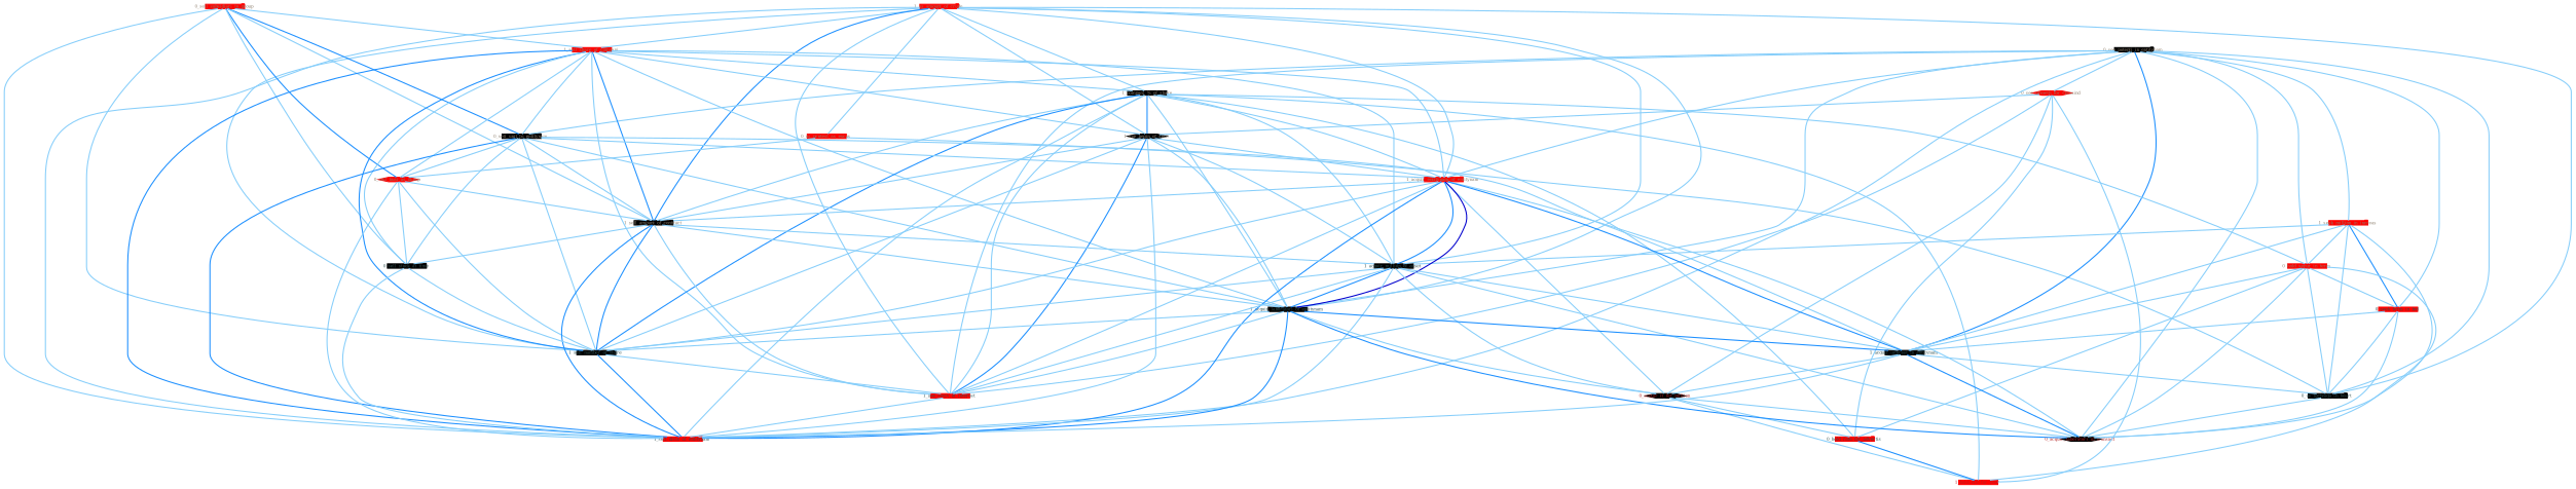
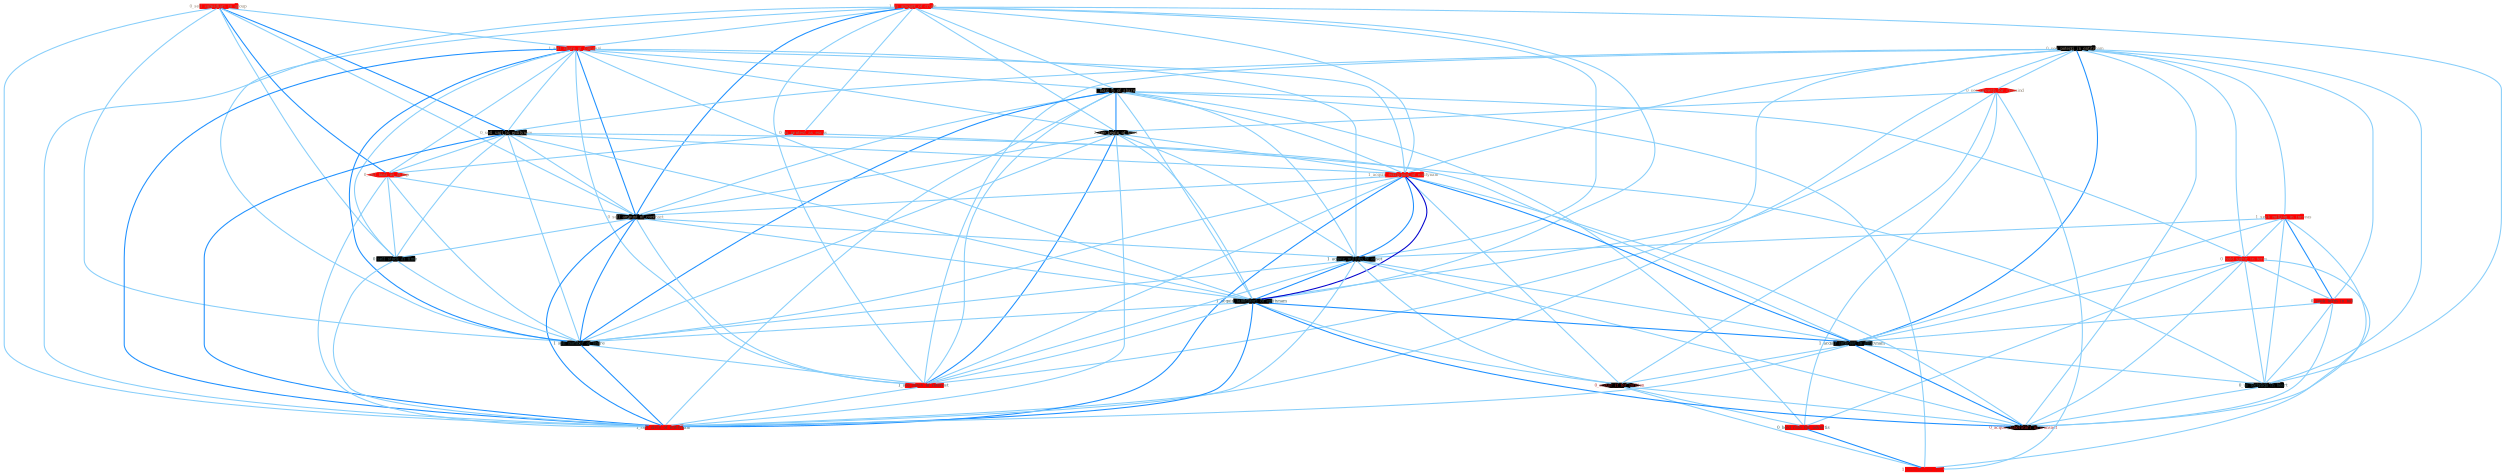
  graph {
    node [color=red fixedsize=true fontcolor="#8b7d6b" fontsize=4 shape=folder style=filled]
    edge [color="#87cefa" w=1]
    "1_us_amount_of_crude " [height=.06 width=.5]
    "0_us_protest_as_excus " [height=.06 shape=box width=.5]
    "0_sell_subsidiari_to_group " [height=.06 width=.5]
    "0_see_potenti_in_entitynam " [color=black height=.06 width=.5]
    "1_sell_share_of_compani " [height=.06 shape=box width=.5]
    "0_see_growth_for_remaind " [height=.06 shape=hexagon width=.5]
    "1_seek_million_in_increas " [height=.06 width=.5]
-   "1_hold_%_of_share " [color=black height=.06 shape=box width=.5 label="1_compani_%_of_share"]
+   "1_hold_%_of_share " [color=black height=.06 shape=box width=.5]
    "0_sell_unit_to_entitynam " [color=black height=.06 width=.5]
    "0_sell_busi_as_group " [height=.06 shape=hexagon width=.5]
    "0_hold_secur_in_term " [height=.06 shape=box width=.5]
-   "1_see_begin_of_shift " [color=black height=.06 shape=hexagon width=.5]
+   "1_see_begin_of_shift " [color=black height=.06 shape=hexagon width=.5 label="2_see_begin_of_shift"]
    "1_acquir_entitynam_of_entitynam " [height=.06 width=.5]
-   "1_sell_amount_of_contract " [color=black height=.06 width=.5]
+   "1_sell_amount_of_contract " [color=black height=.06 width=.5 label="0_sell_amount_of_contract"]
    "0_acquir_it_for_million " [color=black fontcolor="#b22222" height=.06 shape=hexagon width=.5]
    "0_acquir_laboratori_in_transact " [color=black fontcolor="#b22222" height=.06 shape=hexagon width=.5]
    "1_hold_bill_for_year " [fontcolor="#b22222" height=.06 shape=box width=.5]
    "1_acquir_million_of_asset " [color=black fontcolor="#2f4f4f" height=.06 shape=box width=.5]
    "1_acquir_laboratori_of_entitynam " [color=black fontcolor="#2f4f4f" height=.06 shape=box width=.5]
    "0_us_techniqu_in_heart " [color=black fontcolor="#2f4f4f" height=.06 width=.5]
    "1_sell_number_of_share " [color=black fontcolor="#2f4f4f" height=.06 shape=box width=.5]
    "1_see_reviv_of_interest " [fontcolor="#2f4f4f" height=.06 shape=box width=.5]
    "1_sell_divis_of_entitynam " [fontcolor="#2f4f4f" height=.06 width=.5]
    "0_sell_stock_at_time " [color=black fontcolor="#2f4f4f" height=.06 width=.5]
    "0_seek_term_in_bid " [fontcolor="#2f4f4f" height=.06 shape=box width=.5]
    "1_acquir_interest_in_entitynam " [color=black fontcolor="#2f4f4f" height=.06 width=.5]
    "0_hold_rate_for_advertis " [fontcolor="#2f4f4f" height=.06 width=.5]
    subgraph sub_1 {
      "1_us_amount_of_crude "
      "0_us_protest_as_excus "
      "0_sell_subsidiari_to_group "
      "0_see_potenti_in_entitynam "
      "1_sell_share_of_compani "
      "0_see_growth_for_remaind "
      "1_seek_million_in_increas "
      "1_hold_%_of_share "
      "0_sell_unit_to_entitynam "
      "0_sell_busi_as_group "
      "0_hold_secur_in_term "
      "1_see_begin_of_shift "
      "1_acquir_entitynam_of_entitynam "
      "1_sell_amount_of_contract "
    }
    subgraph sub_2 {
      "0_acquir_it_for_million "
      "0_acquir_laboratori_in_transact "
      "1_hold_bill_for_year "
    }
    "1_us_amount_of_crude " -- "0_us_protest_as_excus "
    "1_us_amount_of_crude " -- "1_sell_share_of_compani "
    "1_us_amount_of_crude " -- "1_hold_%_of_share "
    "1_us_amount_of_crude " -- "1_see_begin_of_shift "
    "1_us_amount_of_crude " -- "1_acquir_entitynam_of_entitynam "
    "1_us_amount_of_crude " -- "1_sell_amount_of_contract " [color="#1e90ff" w=2]
    "1_us_amount_of_crude " -- "1_acquir_million_of_asset "
    "1_us_amount_of_crude " -- "1_acquir_laboratori_of_entitynam "
    "1_us_amount_of_crude " -- "0_us_techniqu_in_heart "
    "1_us_amount_of_crude " -- "1_sell_number_of_share "
    "1_us_amount_of_crude " -- "1_see_reviv_of_interest "
    "1_us_amount_of_crude " -- "1_sell_divis_of_entitynam "
    "0_us_protest_as_excus " -- "0_sell_busi_as_group "
    "0_us_protest_as_excus " -- "0_us_techniqu_in_heart "
    "0_sell_subsidiari_to_group " -- "1_sell_share_of_compani "
    "0_sell_subsidiari_to_group " -- "0_sell_unit_to_entitynam " [color="#1e90ff" w=2]
    "0_sell_subsidiari_to_group " -- "0_sell_busi_as_group " [color="#1e90ff" w=2]
    "0_sell_subsidiari_to_group " -- "1_sell_amount_of_contract "
    "0_sell_subsidiari_to_group " -- "1_sell_number_of_share "
    "0_sell_subsidiari_to_group " -- "1_sell_divis_of_entitynam "
    "0_sell_subsidiari_to_group " -- "0_sell_stock_at_time "
    "0_see_potenti_in_entitynam " -- "0_see_growth_for_remaind "
    "0_see_potenti_in_entitynam " -- "1_seek_million_in_increas "
    "0_see_potenti_in_entitynam " -- "0_sell_unit_to_entitynam "
    "0_see_potenti_in_entitynam " -- "0_hold_secur_in_term "
    "0_see_potenti_in_entitynam " -- "1_acquir_entitynam_of_entitynam "
    "0_see_potenti_in_entitynam " -- "0_acquir_laboratori_in_transact "
    "0_see_potenti_in_entitynam " -- "1_acquir_laboratori_of_entitynam "
    "0_see_potenti_in_entitynam " -- "0_us_techniqu_in_heart "
    "0_see_potenti_in_entitynam " -- "1_see_reviv_of_interest "
    "0_see_potenti_in_entitynam " -- "1_sell_divis_of_entitynam "
    "0_see_potenti_in_entitynam " -- "0_seek_term_in_bid "
    "0_see_potenti_in_entitynam " -- "1_acquir_interest_in_entitynam " [color="#1e90ff" w=2]
    "1_sell_share_of_compani " -- "1_hold_%_of_share "
    "1_sell_share_of_compani " -- "0_sell_unit_to_entitynam "
    "1_sell_share_of_compani " -- "0_sell_busi_as_group "
    "1_sell_share_of_compani " -- "1_see_begin_of_shift "
    "1_sell_share_of_compani " -- "1_acquir_entitynam_of_entitynam "
    "1_sell_share_of_compani " -- "1_sell_amount_of_contract " [color="#1e90ff" w=2]
    "1_sell_share_of_compani " -- "1_acquir_million_of_asset "
    "1_sell_share_of_compani " -- "1_acquir_laboratori_of_entitynam "
    "1_sell_share_of_compani " -- "1_sell_number_of_share " [color="#1e90ff" w=2]
    "1_sell_share_of_compani " -- "1_see_reviv_of_interest "
    "1_sell_share_of_compani " -- "1_sell_divis_of_entitynam " [color="#1e90ff" w=2]
    "1_sell_share_of_compani " -- "0_sell_stock_at_time "
    "0_see_growth_for_remaind " -- "1_see_begin_of_shift "
    "0_see_growth_for_remaind " -- "0_acquir_it_for_million "
    "0_see_growth_for_remaind " -- "1_hold_bill_for_year "
    "0_see_growth_for_remaind " -- "1_see_reviv_of_interest "
    "0_see_growth_for_remaind " -- "0_hold_rate_for_advertis "
    "1_seek_million_in_increas " -- "0_hold_secur_in_term "
    "1_seek_million_in_increas " -- "0_acquir_laboratori_in_transact "
    "1_seek_million_in_increas " -- "1_acquir_million_of_asset "
    "1_seek_million_in_increas " -- "0_us_techniqu_in_heart "
    "1_seek_million_in_increas " -- "0_seek_term_in_bid " [color="#1e90ff" w=2]
    "1_seek_million_in_increas " -- "1_acquir_interest_in_entitynam "
    "1_hold_%_of_share " -- "0_hold_secur_in_term "
    "1_hold_%_of_share " -- "1_see_begin_of_shift " [color="#1e90ff"]
    "1_hold_%_of_share " -- "1_acquir_entitynam_of_entitynam "
    "1_hold_%_of_share " -- "1_sell_amount_of_contract "
    "1_hold_%_of_share " -- "1_hold_bill_for_year "
    "1_hold_%_of_share " -- "1_acquir_million_of_asset "
    "1_hold_%_of_share " -- "1_acquir_laboratori_of_entitynam "
    "1_hold_%_of_share " -- "1_sell_number_of_share " [color="#1e90ff" w=2]
    "1_hold_%_of_share " -- "1_see_reviv_of_interest "
    "1_hold_%_of_share " -- "1_sell_divis_of_entitynam "
    "1_hold_%_of_share " -- "0_hold_rate_for_advertis "
    "0_sell_unit_to_entitynam " -- "0_sell_busi_as_group "
    "0_sell_unit_to_entitynam " -- "1_acquir_entitynam_of_entitynam "
    "0_sell_unit_to_entitynam " -- "1_sell_amount_of_contract "
    "0_sell_unit_to_entitynam " -- "1_acquir_laboratori_of_entitynam "
    "0_sell_unit_to_entitynam " -- "1_sell_number_of_share "
    "0_sell_unit_to_entitynam " -- "1_sell_divis_of_entitynam " [color="#1e90ff" w=2]
    "0_sell_unit_to_entitynam " -- "0_sell_stock_at_time "
    "0_sell_unit_to_entitynam " -- "1_acquir_interest_in_entitynam "
    "0_sell_busi_as_group " -- "1_sell_amount_of_contract "
    "0_sell_busi_as_group " -- "1_sell_number_of_share "
    "0_sell_busi_as_group " -- "1_sell_divis_of_entitynam "
    "0_sell_busi_as_group " -- "0_sell_stock_at_time "
    "0_hold_secur_in_term " -- "0_acquir_laboratori_in_transact "
    "0_hold_secur_in_term " -- "1_hold_bill_for_year "
    "0_hold_secur_in_term " -- "0_us_techniqu_in_heart "
    "0_hold_secur_in_term " -- "0_seek_term_in_bid "
    "0_hold_secur_in_term " -- "1_acquir_interest_in_entitynam "
    "0_hold_secur_in_term " -- "0_hold_rate_for_advertis "
    "1_see_begin_of_shift " -- "1_acquir_entitynam_of_entitynam "
    "1_see_begin_of_shift " -- "1_sell_amount_of_contract "
    "1_see_begin_of_shift " -- "1_acquir_million_of_asset "
    "1_see_begin_of_shift " -- "1_acquir_laboratori_of_entitynam "
    "1_see_begin_of_shift " -- "1_sell_number_of_share "
    "1_see_begin_of_shift " -- "1_see_reviv_of_interest " [color="#1e90ff" w=2]
    "1_see_begin_of_shift " -- "1_sell_divis_of_entitynam "
    "1_acquir_entitynam_of_entitynam " -- "1_sell_amount_of_contract "
    "1_acquir_entitynam_of_entitynam " -- "0_acquir_it_for_million "
    "1_acquir_entitynam_of_entitynam " -- "0_acquir_laboratori_in_transact "
    "1_acquir_entitynam_of_entitynam " -- "1_acquir_million_of_asset " [color="#1e90ff" w=2]
    "1_acquir_entitynam_of_entitynam " -- "1_acquir_laboratori_of_entitynam " [color="#0000cd" w=3]
    "1_acquir_entitynam_of_entitynam " -- "1_sell_number_of_share "
    "1_acquir_entitynam_of_entitynam " -- "1_see_reviv_of_interest "
    "1_acquir_entitynam_of_entitynam " -- "1_sell_divis_of_entitynam " [color="#1e90ff" w=2]
    "1_acquir_entitynam_of_entitynam " -- "1_acquir_interest_in_entitynam " [color="#1e90ff" w=2]
    "1_sell_amount_of_contract " -- "1_acquir_million_of_asset "
    "1_sell_amount_of_contract " -- "1_acquir_laboratori_of_entitynam "
    "1_sell_amount_of_contract " -- "1_sell_number_of_share " [color="#1e90ff" w=2]
    "1_sell_amount_of_contract " -- "1_see_reviv_of_interest "
    "1_sell_amount_of_contract " -- "1_sell_divis_of_entitynam " [color="#1e90ff" w=2]
    "1_sell_amount_of_contract " -- "0_sell_stock_at_time "
    "0_acquir_it_for_million " -- "0_acquir_laboratori_in_transact "
    "0_acquir_it_for_million " -- "1_hold_bill_for_year "
    "0_acquir_it_for_million " -- "0_hold_rate_for_advertis "
    "1_acquir_million_of_asset " -- "0_acquir_it_for_million "
    "1_acquir_million_of_asset " -- "0_acquir_laboratori_in_transact "
    "1_acquir_million_of_asset " -- "1_acquir_laboratori_of_entitynam " [color="#1e90ff" w=2]
    "1_acquir_million_of_asset " -- "1_sell_number_of_share "
    "1_acquir_million_of_asset " -- "1_see_reviv_of_interest "
    "1_acquir_million_of_asset " -- "1_sell_divis_of_entitynam "
    "1_acquir_million_of_asset " -- "1_acquir_interest_in_entitynam "
    "1_acquir_laboratori_of_entitynam " -- "0_acquir_it_for_million "
    "1_acquir_laboratori_of_entitynam " -- "0_acquir_laboratori_in_transact " [color="#1e90ff" w=2]
    "1_acquir_laboratori_of_entitynam " -- "1_sell_number_of_share "
    "1_acquir_laboratori_of_entitynam " -- "1_see_reviv_of_interest "
    "1_acquir_laboratori_of_entitynam " -- "1_sell_divis_of_entitynam " [color="#1e90ff" w=2]
    "1_acquir_laboratori_of_entitynam " -- "1_acquir_interest_in_entitynam " [color="#1e90ff" w=2]
    "0_us_techniqu_in_heart " -- "0_acquir_laboratori_in_transact "
    "1_sell_number_of_share " -- "1_see_reviv_of_interest "
    "1_sell_number_of_share " -- "1_sell_divis_of_entitynam " [color="#1e90ff" w=2]
    "1_see_reviv_of_interest " -- "1_sell_divis_of_entitynam "
    "0_sell_stock_at_time " -- "1_sell_number_of_share "
    "0_sell_stock_at_time " -- "1_sell_divis_of_entitynam "
    "0_seek_term_in_bid " -- "0_acquir_laboratori_in_transact "
    "0_seek_term_in_bid " -- "0_us_techniqu_in_heart "
    "0_seek_term_in_bid " -- "1_acquir_interest_in_entitynam "
    "1_acquir_interest_in_entitynam " -- "0_acquir_it_for_million "
    "1_acquir_interest_in_entitynam " -- "0_acquir_laboratori_in_transact " [color="#1e90ff" w=2]
    "1_acquir_interest_in_entitynam " -- "0_us_techniqu_in_heart "
    "1_acquir_interest_in_entitynam " -- "1_sell_divis_of_entitynam "
    "0_hold_rate_for_advertis " -- "1_hold_bill_for_year " [color="#1e90ff" w=2]
  }
